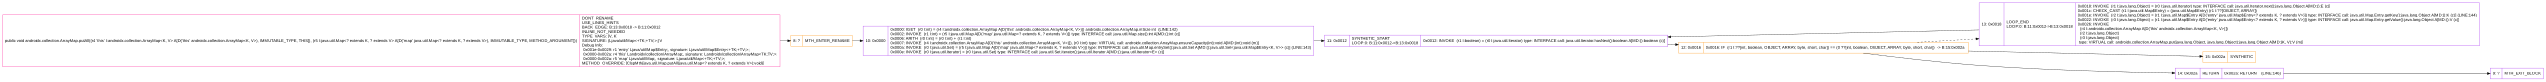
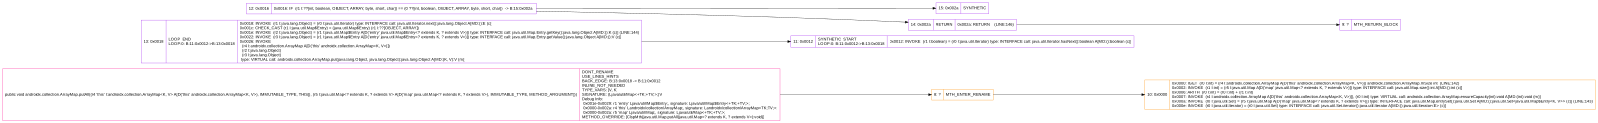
  digraph {
    fontname="Liberation Sans"
    rankdir=LR
    node [color=purple fontname="Liberation Sans" shape=record]
    edge [fontname="Liberation Sans"]
    n1 [color=darkorange label="{8\:\ ?|MTH_ENTER_RENAME\l}"]
-   n2 [label="{10\:\ 0x0000|0x0000: IGET  (r0 I:int) = (r4 I:androidx.collection.ArrayMap A[D('this' androidx.collection.ArrayMap\<K, V\>)]) androidx.collection.ArrayMap.mSize int  (LINE:142)\l0x0002: INVOKE  (r1 I:int) = (r5 I:java.util.Map A[D('map' java.util.Map\<? extends K, ? extends V\>)]) type: INTERFACE call: java.util.Map.size():int A[MD:():int (c)]\l0x0006: ARITH  (r0 I:int) = (r0 I:int) + (r1 I:int) \l0x0007: INVOKE  (r4 I:androidx.collection.ArrayMap A[D('this' androidx.collection.ArrayMap\<K, V\>)]), (r0 I:int) type: VIRTUAL call: androidx.collection.ArrayMap.ensureCapacity(int):void A[MD:(int):void (m)]\l0x000a: INVOKE  (r0 I:java.util.Set) = (r5 I:java.util.Map A[D('map' java.util.Map\<? extends K, ? extends V\>)]) type: INTERFACE call: java.util.Map.entrySet():java.util.Set A[MD:():java.util.Set\<java.util.Map$Entry\<K, V\>\> (c)] (LINE:143)\l0x000e: INVOKE  (r0 I:java.util.Iterator) = (r0 I:java.util.Set) type: INTERFACE call: java.util.Set.iterator():java.util.Iterator A[MD:():java.util.Iterator\<E\> (c)]\l}"]
+   n2 [color=darkorange label="{10\:\ 0x0000|0x0000: IGET  (r0 I:int) = (r4 I:androidx.collection.ArrayMap A[D('this' androidx.collection.ArrayMap\<K, V\>)]) androidx.collection.ArrayMap.mSize int  (LINE:142)\l0x0002: INVOKE  (r1 I:int) = (r5 I:java.util.Map A[D('map' java.util.Map\<? extends K, ? extends V\>)]) type: INTERFACE call: java.util.Map.size():int A[MD:():int (c)]\l0x0006: ARITH  (r0 I:int) = (r0 I:int) + (r1 I:int) \l0x0007: INVOKE  (r4 I:androidx.collection.ArrayMap A[D('this' androidx.collection.ArrayMap\<K, V\>)]), (r0 I:int) type: VIRTUAL call: androidx.collection.ArrayMap.ensureCapacity(int):void A[MD:(int):void (m)]\l0x000a: INVOKE  (r0 I:java.util.Set) = (r5 I:java.util.Map A[D('map' java.util.Map\<? extends K, ? extends V\>)]) type: INTERFACE call: java.util.Map.entrySet():java.util.Set A[MD:():java.util.Set\<java.util.Map$Entry\<K, V\>\> (c)] (LINE:143)\l0x000e: INVOKE  (r0 I:java.util.Iterator) = (r0 I:java.util.Set) type: INTERFACE call: java.util.Set.iterator():java.util.Iterator A[MD:():java.util.Iterator\<E\> (c)]\l}"]
    n3 [label="{11\:\ 0x0012|SYNTHETIC_START\lLOOP:0: B:11:0x0012\-\>B:13:0x0018\l|0x0012: INVOKE  (r1 I:boolean) = (r0 I:java.util.Iterator) type: INTERFACE call: java.util.Iterator.hasNext():boolean A[MD:():boolean (c)]\l}"]
-   n4 [color=darkorange label="{12\:\ 0x0016|0x0016: IF  (r1 I:??[int, boolean, OBJECT, ARRAY, byte, short, char]) == (0 ??[int, boolean, OBJECT, ARRAY, byte, short, char])  \-\> B:15:0x002a \l}"]
+   n4 [label="{12\:\ 0x0016|0x0016: IF  (r1 I:??[int, boolean, OBJECT, ARRAY, byte, short, char]) == (0 ??[int, boolean, OBJECT, ARRAY, byte, short, char])  \-\> B:15:0x002a \l}"]
    n5 [label="{13\:\ 0x0018|LOOP_END\lLOOP:0: B:11:0x0012\-\>B:13:0x0018\l|0x0018: INVOKE  (r1 I:java.lang.Object) = (r0 I:java.util.Iterator) type: INTERFACE call: java.util.Iterator.next():java.lang.Object A[MD:():E (c)]\l0x001c: CHECK_CAST (r1 I:java.util.Map$Entry) = (java.util.Map$Entry) (r1 I:??[OBJECT, ARRAY]) \l0x001e: INVOKE  (r2 I:java.lang.Object) = (r1 I:java.util.Map$Entry A[D('entry' java.util.Map$Entry\<? extends K, ? extends V\>)]) type: INTERFACE call: java.util.Map.Entry.getKey():java.lang.Object A[MD:():K (c)] (LINE:144)\l0x0022: INVOKE  (r3 I:java.lang.Object) = (r1 I:java.util.Map$Entry A[D('entry' java.util.Map$Entry\<? extends K, ? extends V\>)]) type: INTERFACE call: java.util.Map.Entry.getValue():java.lang.Object A[MD:():V (c)]\l0x0026: INVOKE  \l  (r4 I:androidx.collection.ArrayMap A[D('this' androidx.collection.ArrayMap\<K, V\>)])\l  (r2 I:java.lang.Object)\l  (r3 I:java.lang.Object)\l type: VIRTUAL call: androidx.collection.ArrayMap.put(java.lang.Object, java.lang.Object):java.lang.Object A[MD:(K, V):V (m)]\l}"]
-   n6 [color=darkorange label="{15\:\ 0x002a|SYNTHETIC\l}"]
+   n6 [label="{15\:\ 0x002a|SYNTHETIC\l}"]
    n7 [label="{14\:\ 0x002a|RETURN\l|0x002a: RETURN    (LINE:146)\l}"]
-   n8 [label="{9\:\ ?|MTH_EXIT_BLOCK\l}"]
+   n8 [label="{9\:\ ?|MTH_RETURN_BLOCK\l}"]
    n9 [color=deeppink label="{public void androidx.collection.ArrayMap.putAll((r4 'this' I:androidx.collection.ArrayMap\<K, V\> A[D('this' androidx.collection.ArrayMap\<K, V\>), IMMUTABLE_TYPE, THIS]), (r5 I:java.util.Map\<? extends K, ? extends V\> A[D('map' java.util.Map\<? extends K, ? extends V\>), IMMUTABLE_TYPE, METHOD_ARGUMENT]))  | DONT_RENAME\lUSE_LINES_HINTS\lBACK_EDGE: B:13:0x0018 \-\> B:11:0x0012\lINLINE_NOT_NEEDED\lTYPE_VARS: [V, K]\lSIGNATURE: (Ljava\/util\/Map\<+TK;+TV;\>;)V\lDebug Info:\l  0x001e\-0x0029: r1 'entry' Ljava\/util\/Map$Entry;, signature: Ljava\/util\/Map$Entry\<+TK;+TV;\>;\l  0x0000\-0x002a: r4 'this' Landroidx\/collection\/ArrayMap;, signature: Landroidx\/collection\/ArrayMap\<TK;TV;\>;\l  0x0000\-0x002a: r5 'map' Ljava\/util\/Map;, signature: Ljava\/util\/Map\<+TK;+TV;\>;\lMETHOD_OVERRIDE: [ClspMth\{java.util.Map.putAll(java.util.Map\<? extends K, ? extends V\>):void\}]\l}"]
    n1 -> n2
-   n2 -> n3
-   n3 -> n4
-   n4 -> n5 [style=dashed]
    n4 -> n6
    n4 -> n7
    n5 -> n3
    n7 -> n8
    n9 -> n1
  }
